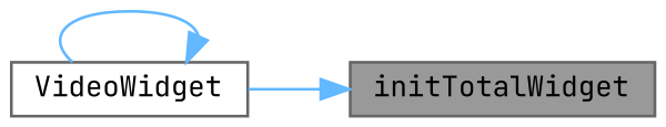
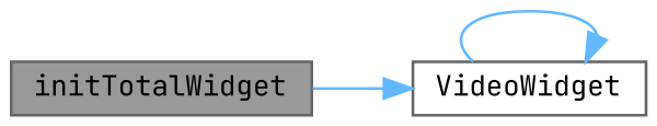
  digraph {
    rankdir=RL
    fontname="JetBrains Mono"
    node [fontname="JetBrains Mono" fontsize=10 shape=box style=filled]
    edge [color=steelblue1 dir=back fontname="JetBrains Mono" fontsize=10 labelfontname=Helvetica labelfontsize=10 style=solid]
    n1 [color=gray40 fillcolor=grey60 fontcolor=black height=0.2 label=initTotalWidget width=0.4]
    n2 [color=grey40 fillcolor=white height=0.2 label=VideoWidget width=0.4]
-   n1 -> n2
+   n2 -> n1
    n2 -> n2
  }
